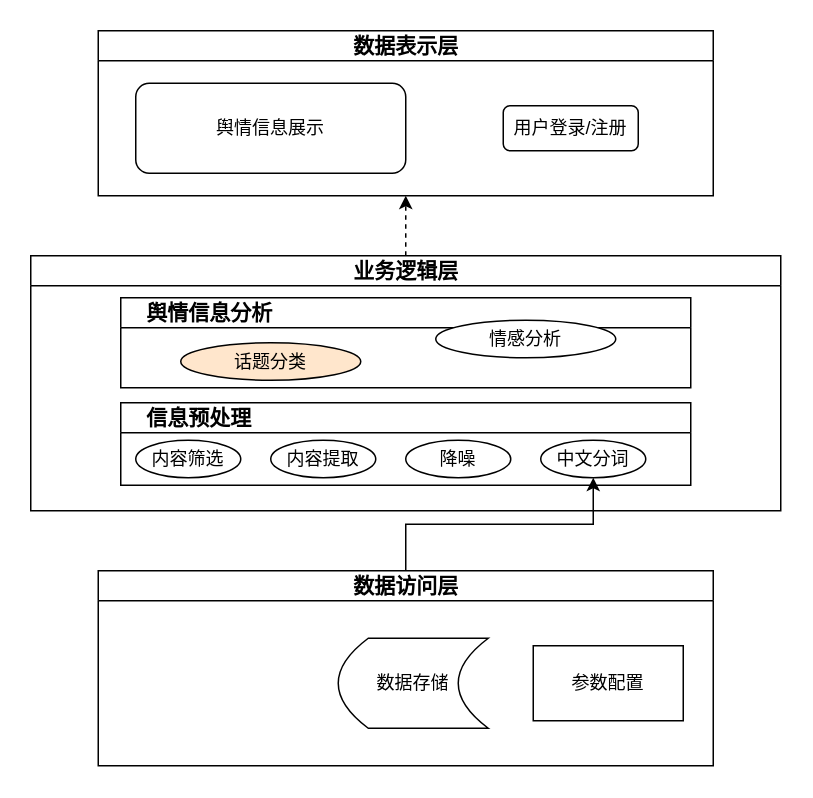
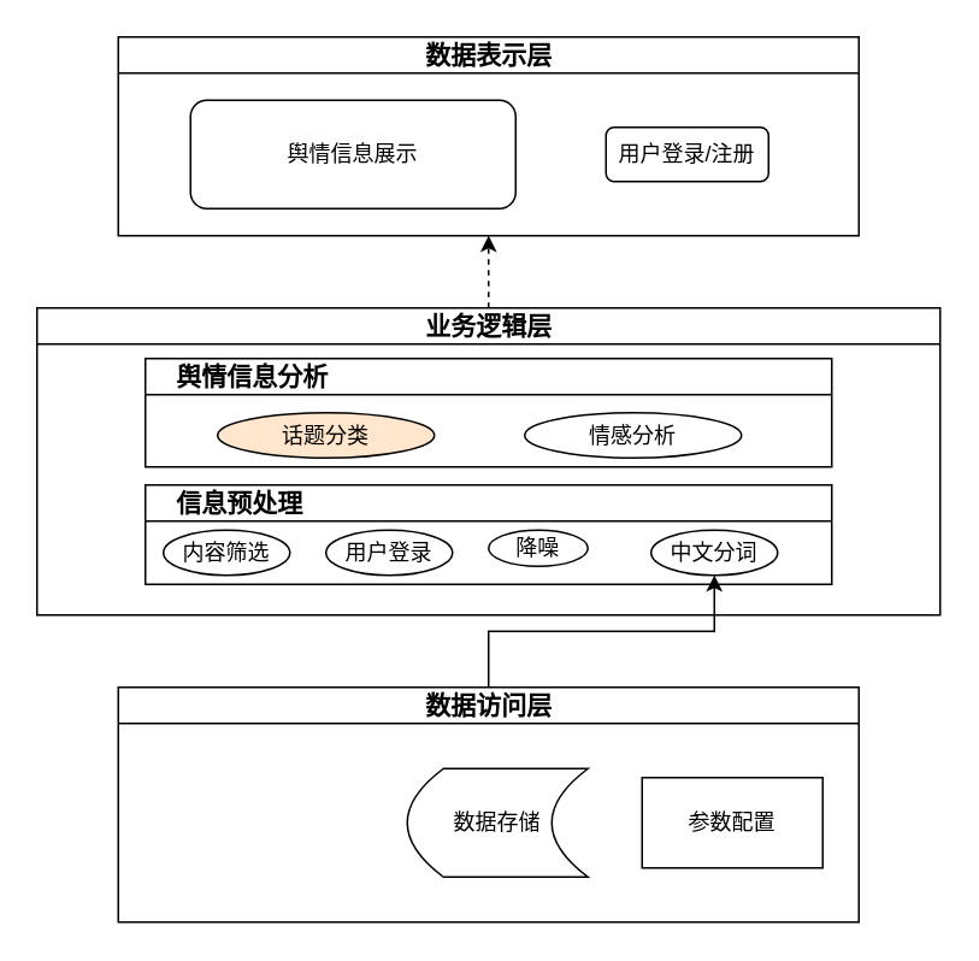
  <mxCell id="0" />
  <mxCell id="1" parent="0" />
  <mxCell id="2" style="edgeStyle=orthogonalEdgeStyle;rounded=0;orthogonalLoop=1;jettySize=auto;html=1;entryX=0.5;entryY=1;entryDx=0;entryDy=0;dashed=1;" parent="1" source="3" target="12" edge="1"><mxGeometry relative="1" as="geometry" /></mxCell>
  <mxCell id="3" value="&lt;div&gt;&lt;span style=&quot;font-size: 14px&quot;&gt;业务逻辑层&lt;/span&gt;&lt;/div&gt;" style="swimlane;html=1;startSize=20;horizontal=1;containerType=tree;glass=0;align=center;" parent="1" vertex="1"><mxGeometry x="20" y="170" width="500" height="170" as="geometry"><mxRectangle x="200" y="40" width="70" height="20" as="alternateBounds" /></mxGeometry></mxCell>
  <mxCell id="4" value="&lt;font style=&quot;vertical-align: inherit&quot;&gt;&lt;font style=&quot;vertical-align: inherit&quot;&gt;&lt;font style=&quot;vertical-align: inherit&quot;&gt;&lt;font style=&quot;vertical-align: inherit&quot;&gt;&lt;font style=&quot;vertical-align: inherit&quot;&gt;&lt;font style=&quot;vertical-align: inherit&quot;&gt;&lt;font style=&quot;vertical-align: inherit&quot;&gt;&lt;font style=&quot;vertical-align: inherit ; font-size: 14px&quot;&gt;&lt;font style=&quot;vertical-align: inherit&quot;&gt;&lt;font style=&quot;vertical-align: inherit&quot;&gt;&lt;font style=&quot;vertical-align: inherit&quot;&gt;&lt;font style=&quot;vertical-align: inherit&quot;&gt;&lt;font style=&quot;vertical-align: inherit&quot;&gt;&lt;font style=&quot;vertical-align: inherit&quot;&gt;&lt;font style=&quot;vertical-align: inherit&quot;&gt;&lt;font style=&quot;vertical-align: inherit&quot;&gt;&amp;nbsp; &amp;nbsp; 舆情信息分析&lt;/font&gt;&lt;/font&gt;&lt;/font&gt;&lt;/font&gt;&lt;/font&gt;&lt;/font&gt;&lt;/font&gt;&lt;/font&gt;&lt;/font&gt;&lt;/font&gt;&lt;/font&gt;&lt;/font&gt;&lt;/font&gt;&lt;/font&gt;&lt;/font&gt;&lt;/font&gt;" style="swimlane;html=1;startSize=20;horizontal=1;containerType=tree;glass=0;align=left;" parent="3" vertex="1"><mxGeometry x="60" y="28" width="380" height="60" as="geometry"><mxRectangle x="10" y="90" width="70" height="20" as="alternateBounds" /></mxGeometry></mxCell>
  <mxCell id="5" value="&lt;font style=&quot;vertical-align: inherit&quot;&gt;&lt;font style=&quot;vertical-align: inherit&quot;&gt;&lt;font style=&quot;vertical-align: inherit&quot;&gt;&lt;font style=&quot;vertical-align: inherit&quot;&gt;&lt;font style=&quot;vertical-align: inherit&quot;&gt;&lt;font style=&quot;vertical-align: inherit&quot;&gt;&lt;font style=&quot;vertical-align: inherit&quot;&gt;&lt;font style=&quot;vertical-align: inherit&quot;&gt;话题分类&lt;/font&gt;&lt;/font&gt;&lt;/font&gt;&lt;/font&gt;&lt;/font&gt;&lt;/font&gt;&lt;/font&gt;&lt;/font&gt;" style="ellipse;whiteSpace=wrap;html=1;fillColor=#ffe6cc;" parent="4" vertex="1"><mxGeometry x="40" y="30" width="120" height="25" as="geometry" /></mxCell>
- <mxCell id="6" value="&lt;font style=&quot;vertical-align: inherit&quot;&gt;&lt;font style=&quot;vertical-align: inherit&quot;&gt;&lt;font style=&quot;vertical-align: inherit&quot;&gt;&lt;font style=&quot;vertical-align: inherit&quot;&gt;&lt;font style=&quot;vertical-align: inherit&quot;&gt;&lt;font style=&quot;vertical-align: inherit&quot;&gt;&lt;font style=&quot;vertical-align: inherit&quot;&gt;&lt;font style=&quot;vertical-align: inherit&quot;&gt;&lt;font style=&quot;vertical-align: inherit&quot;&gt;&lt;font style=&quot;vertical-align: inherit&quot;&gt;情感分析&lt;/font&gt;&lt;/font&gt;&lt;/font&gt;&lt;/font&gt;&lt;/font&gt;&lt;/font&gt;&lt;/font&gt;&lt;/font&gt;&lt;/font&gt;&lt;/font&gt;" style="ellipse;whiteSpace=wrap;html=1;" parent="4" vertex="1"><mxGeometry x="210" y="15" width="120" height="25" as="geometry" /></mxCell>
+ <mxCell id="6" value="&lt;font style=&quot;vertical-align: inherit&quot;&gt;&lt;font style=&quot;vertical-align: inherit&quot;&gt;&lt;font style=&quot;vertical-align: inherit&quot;&gt;&lt;font style=&quot;vertical-align: inherit&quot;&gt;&lt;font style=&quot;vertical-align: inherit&quot;&gt;&lt;font style=&quot;vertical-align: inherit&quot;&gt;&lt;font style=&quot;vertical-align: inherit&quot;&gt;&lt;font style=&quot;vertical-align: inherit&quot;&gt;&lt;font style=&quot;vertical-align: inherit&quot;&gt;&lt;font style=&quot;vertical-align: inherit&quot;&gt;情感分析&lt;/font&gt;&lt;/font&gt;&lt;/font&gt;&lt;/font&gt;&lt;/font&gt;&lt;/font&gt;&lt;/font&gt;&lt;/font&gt;&lt;/font&gt;&lt;/font&gt;" style="ellipse;whiteSpace=wrap;html=1;" parent="4" vertex="1"><mxGeometry x="210" y="30" width="120" height="25" as="geometry" /></mxCell>
  <mxCell id="7" value="&lt;font style=&quot;vertical-align: inherit&quot;&gt;&lt;font style=&quot;vertical-align: inherit&quot;&gt;&lt;font style=&quot;vertical-align: inherit&quot;&gt;&lt;font style=&quot;vertical-align: inherit&quot;&gt;&lt;font style=&quot;vertical-align: inherit&quot;&gt;&lt;font style=&quot;vertical-align: inherit&quot;&gt;&lt;font style=&quot;vertical-align: inherit&quot;&gt;&lt;font style=&quot;vertical-align: inherit ; font-size: 14px&quot;&gt;&lt;font style=&quot;vertical-align: inherit&quot;&gt;&lt;font style=&quot;vertical-align: inherit&quot;&gt;&lt;font style=&quot;vertical-align: inherit&quot;&gt;&lt;font style=&quot;vertical-align: inherit&quot;&gt;&lt;font style=&quot;vertical-align: inherit&quot;&gt;&lt;font style=&quot;vertical-align: inherit&quot;&gt;&amp;nbsp; &amp;nbsp; 信息预处理&lt;/font&gt;&lt;/font&gt;&lt;/font&gt;&lt;/font&gt;&lt;/font&gt;&lt;/font&gt;&lt;/font&gt;&lt;/font&gt;&lt;/font&gt;&lt;/font&gt;&lt;/font&gt;&lt;/font&gt;&lt;/font&gt;&lt;/font&gt;" style="swimlane;html=1;startSize=20;horizontal=1;containerType=tree;glass=0;align=left;" parent="3" vertex="1"><mxGeometry x="60" y="98" width="380" height="55" as="geometry"><mxRectangle x="10" y="25" width="70" height="20" as="alternateBounds" /></mxGeometry></mxCell>
  <mxCell id="8" value="&lt;font style=&quot;vertical-align: inherit&quot;&gt;&lt;font style=&quot;vertical-align: inherit&quot;&gt;&lt;font style=&quot;vertical-align: inherit&quot;&gt;&lt;font style=&quot;vertical-align: inherit&quot;&gt;内容筛选&lt;/font&gt;&lt;/font&gt;&lt;/font&gt;&lt;/font&gt;" style="ellipse;whiteSpace=wrap;html=1;" parent="7" vertex="1"><mxGeometry x="10" y="25" width="70" height="25" as="geometry" /></mxCell>
- <mxCell id="9" value="&lt;font style=&quot;vertical-align: inherit&quot;&gt;&lt;font style=&quot;vertical-align: inherit&quot;&gt;&lt;font style=&quot;vertical-align: inherit&quot;&gt;&lt;font style=&quot;vertical-align: inherit&quot;&gt;&lt;font style=&quot;vertical-align: inherit&quot;&gt;&lt;font style=&quot;vertical-align: inherit&quot;&gt;内容提取&lt;/font&gt;&lt;/font&gt;&lt;/font&gt;&lt;/font&gt;&lt;/font&gt;&lt;/font&gt;" style="ellipse;whiteSpace=wrap;html=1;" parent="7" vertex="1"><mxGeometry x="100" y="25" width="70" height="25" as="geometry" /></mxCell>
- <mxCell id="10" value="&lt;font style=&quot;vertical-align: inherit&quot;&gt;&lt;font style=&quot;vertical-align: inherit&quot;&gt;降噪&lt;/font&gt;&lt;/font&gt;" style="ellipse;whiteSpace=wrap;html=1;" parent="7" vertex="1"><mxGeometry x="190" y="25" width="70" height="25" as="geometry" /></mxCell>
+ <mxCell id="9" value="&lt;font style=&quot;vertical-align: inherit&quot;&gt;&lt;font style=&quot;vertical-align: inherit&quot;&gt;&lt;font style=&quot;vertical-align: inherit&quot;&gt;&lt;font style=&quot;vertical-align: inherit&quot;&gt;&lt;font style=&quot;vertical-align: inherit&quot;&gt;&lt;font style=&quot;vertical-align: inherit&quot;&gt;用户登录&lt;/font&gt;&lt;/font&gt;&lt;/font&gt;&lt;/font&gt;&lt;/font&gt;&lt;/font&gt;" style="ellipse;whiteSpace=wrap;html=1;" parent="7" vertex="1"><mxGeometry x="100" y="25" width="70" height="25" as="geometry" /></mxCell>
+ <mxCell id="10" value="&lt;font style=&quot;vertical-align: inherit&quot;&gt;&lt;font style=&quot;vertical-align: inherit&quot;&gt;降噪&lt;/font&gt;&lt;/font&gt;" style="ellipse;whiteSpace=wrap;html=1;" parent="7" vertex="1"><mxGeometry x="190" y="25" width="55" height="20" as="geometry" /></mxCell>
  <mxCell id="11" value="&lt;font style=&quot;vertical-align: inherit&quot;&gt;&lt;font style=&quot;vertical-align: inherit&quot;&gt;&lt;font style=&quot;vertical-align: inherit&quot;&gt;&lt;font style=&quot;vertical-align: inherit&quot;&gt;中文分词&lt;/font&gt;&lt;/font&gt;&lt;/font&gt;&lt;/font&gt;" style="ellipse;whiteSpace=wrap;html=1;" parent="7" vertex="1"><mxGeometry x="280" y="25" width="70" height="25" as="geometry" /></mxCell>
  <mxCell id="12" value="&lt;span style=&quot;font-size: 14px&quot;&gt;&lt;font style=&quot;vertical-align: inherit&quot;&gt;&lt;font style=&quot;vertical-align: inherit&quot;&gt;&lt;font style=&quot;vertical-align: inherit&quot;&gt;&lt;font style=&quot;vertical-align: inherit&quot;&gt;&lt;font style=&quot;vertical-align: inherit&quot;&gt;&lt;font style=&quot;vertical-align: inherit&quot;&gt;数据表示层&lt;/font&gt;&lt;/font&gt;&lt;/font&gt;&lt;/font&gt;&lt;/font&gt;&lt;/font&gt;&lt;/span&gt;" style="swimlane;html=1;startSize=20;horizontal=1;containerType=tree;glass=0;align=center;" parent="1" vertex="1"><mxGeometry x="65" y="20" width="410" height="110" as="geometry"><mxRectangle x="180" y="50" width="70" height="20" as="alternateBounds" /></mxGeometry></mxCell>
- <mxCell id="13" value="&lt;font style=&quot;vertical-align: inherit&quot;&gt;&lt;font style=&quot;vertical-align: inherit&quot;&gt;舆情信息展示&lt;/font&gt;&lt;/font&gt;" style="rounded=1;whiteSpace=wrap;html=1;" parent="12" vertex="1"><mxGeometry x="25" y="35" width="180" height="60" as="geometry" /></mxCell>
+ <mxCell id="13" value="&lt;font style=&quot;vertical-align: inherit&quot;&gt;&lt;font style=&quot;vertical-align: inherit&quot;&gt;舆情信息展示&lt;/font&gt;&lt;/font&gt;" style="rounded=1;whiteSpace=wrap;html=1;" parent="12" vertex="1"><mxGeometry x="40" y="35" width="180" height="60" as="geometry" /></mxCell>
  <mxCell id="14" value="&lt;font style=&quot;vertical-align: inherit&quot;&gt;&lt;font style=&quot;vertical-align: inherit&quot;&gt;用户登录/注册&lt;/font&gt;&lt;/font&gt;" style="rounded=1;whiteSpace=wrap;html=1;" parent="12" vertex="1"><mxGeometry x="270" y="50" width="90" height="30" as="geometry" /></mxCell>
  <mxCell id="15" style="edgeStyle=orthogonalEdgeStyle;rounded=0;orthogonalLoop=1;jettySize=auto;html=1;" parent="1" source="16" target="11" edge="1"><mxGeometry relative="1" as="geometry" /></mxCell>
  <mxCell id="16" value="&lt;font style=&quot;vertical-align: inherit&quot;&gt;&lt;font style=&quot;vertical-align: inherit&quot;&gt;&lt;font style=&quot;vertical-align: inherit&quot;&gt;&lt;font style=&quot;vertical-align: inherit&quot;&gt;&lt;font style=&quot;vertical-align: inherit&quot;&gt;&lt;font style=&quot;vertical-align: inherit&quot;&gt;&lt;font style=&quot;vertical-align: inherit&quot;&gt;&lt;font style=&quot;vertical-align: inherit ; font-size: 14px&quot;&gt;&lt;font style=&quot;vertical-align: inherit&quot;&gt;&lt;font style=&quot;vertical-align: inherit&quot;&gt;&lt;font style=&quot;vertical-align: inherit&quot;&gt;&lt;font style=&quot;vertical-align: inherit&quot;&gt;&lt;font style=&quot;vertical-align: inherit&quot;&gt;&lt;font style=&quot;vertical-align: inherit&quot;&gt;&lt;font style=&quot;vertical-align: inherit&quot;&gt;&lt;font style=&quot;vertical-align: inherit&quot;&gt;&lt;font style=&quot;vertical-align: inherit&quot;&gt;&lt;font style=&quot;vertical-align: inherit&quot;&gt;数据访问层&lt;/font&gt;&lt;/font&gt;&lt;/font&gt;&lt;/font&gt;&lt;/font&gt;&lt;/font&gt;&lt;/font&gt;&lt;/font&gt;&lt;/font&gt;&lt;/font&gt;&lt;/font&gt;&lt;/font&gt;&lt;/font&gt;&lt;/font&gt;&lt;/font&gt;&lt;/font&gt;&lt;/font&gt;&lt;/font&gt;" style="swimlane;html=1;startSize=20;horizontal=1;containerType=tree;glass=0;align=center;" parent="1" vertex="1"><mxGeometry x="65" y="380" width="410" height="130" as="geometry"><mxRectangle x="200" y="40" width="70" height="20" as="alternateBounds" /></mxGeometry></mxCell>
  <mxCell id="17" value="&lt;font style=&quot;vertical-align: inherit&quot;&gt;&lt;font style=&quot;vertical-align: inherit&quot;&gt;&lt;font style=&quot;vertical-align: inherit&quot;&gt;&lt;font style=&quot;vertical-align: inherit&quot;&gt;&lt;font style=&quot;vertical-align: inherit&quot;&gt;&lt;font style=&quot;vertical-align: inherit&quot;&gt;参数配置&lt;/font&gt;&lt;/font&gt;&lt;/font&gt;&lt;/font&gt;&lt;/font&gt;&lt;/font&gt;" style="rounded=0;whiteSpace=wrap;html=1;" parent="16" vertex="1"><mxGeometry x="290" y="50" width="100" height="50" as="geometry" /></mxCell>
  <mxCell id="18" value="&lt;font style=&quot;vertical-align: inherit&quot;&gt;&lt;font style=&quot;vertical-align: inherit&quot;&gt;&lt;font style=&quot;vertical-align: inherit&quot;&gt;&lt;font style=&quot;vertical-align: inherit&quot;&gt;&lt;font style=&quot;vertical-align: inherit&quot;&gt;&lt;font style=&quot;vertical-align: inherit&quot;&gt;数据存储&lt;/font&gt;&lt;/font&gt;&lt;/font&gt;&lt;/font&gt;&lt;/font&gt;&lt;/font&gt;" style="shape=dataStorage;whiteSpace=wrap;html=1;fixedSize=1;" parent="16" vertex="1"><mxGeometry x="160" y="45" width="100" height="60" as="geometry" /></mxCell>
